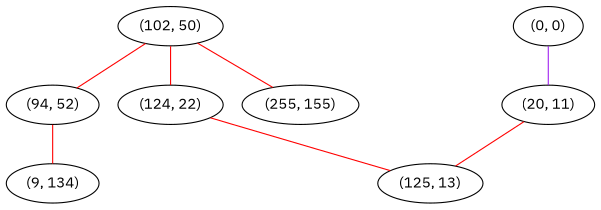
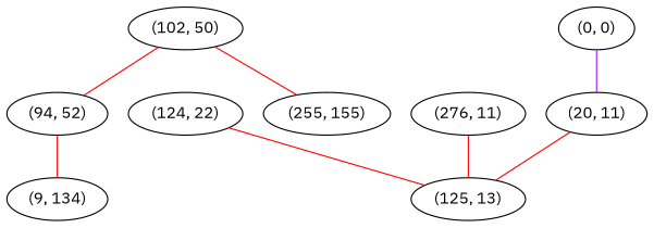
  graph {
    fontname="IBM Plex Sans"
    node [fontname="IBM Plex Sans"]
    edge [color=red fontname="IBM Plex Sans" weight=1]
    "(102, 50)"
    "(94, 52)"
    "(124, 22)"
    "(255, 155)"
    "(9, 134)"
    n6 [label="(125, 13)"]
+   "(276, 11)"
    "(0, 0)"
    "(20, 11)"
    "(102, 50)" -- "(94, 52)"
-   "(102, 50)" -- "(124, 22)"
    "(102, 50)" -- "(255, 155)"
    "(94, 52)" -- "(9, 134)"
    "(124, 22)" -- n6
+   "(276, 11)" -- n6
    "(0, 0)" -- "(20, 11)" [color=purple weight=4]
    "(20, 11)" -- n6
  }
